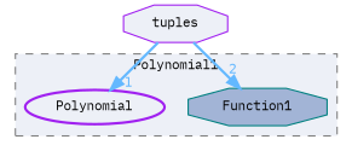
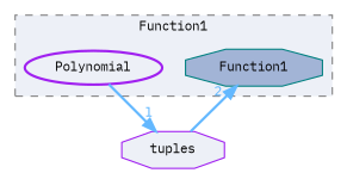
  digraph {
    compound=true
    fontname="IBM Plex Mono"
    node [color=purple fillcolor="#edf0f7" fontname="IBM Plex Mono" fontsize=10 shape=octagon style=filled]
    edge [color=steelblue1 fontcolor=steelblue1 fontname="IBM Plex Mono" fontsize=10 labeldistance=1.5 labelfontname=Helvetica labelfontsize=10 style=bold]
    n1 [color=teal fillcolor="#a2b4d6" height=0.2 label=Function1 width=0.4]
    n2 [height=0.2 label=Polynomial shape=ellipse style="filled,bold" width=0.4]
    n3 [height=0.2 label=tuples width=0.4]
    subgraph cluster_1 {
      bgcolor="#edf0f7"
      fontsize=10
-     label=Polynomial1
+     label=Function1
      pencolor=grey50
      style="filled,dashed"
      n1
      n2
    }
-   n3 -> n2 [headlabel=1]
+   n2 -> n3 [headlabel=1]
    n3 -> n1 [headlabel=2]
  }
